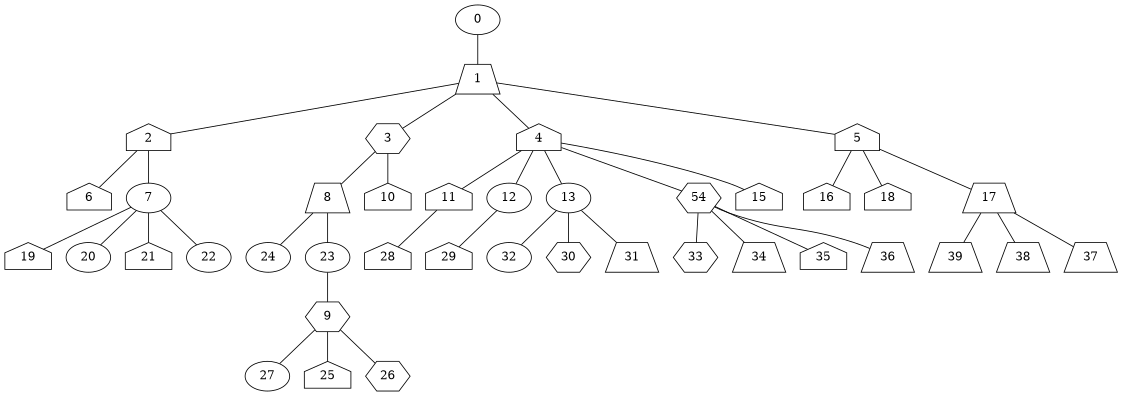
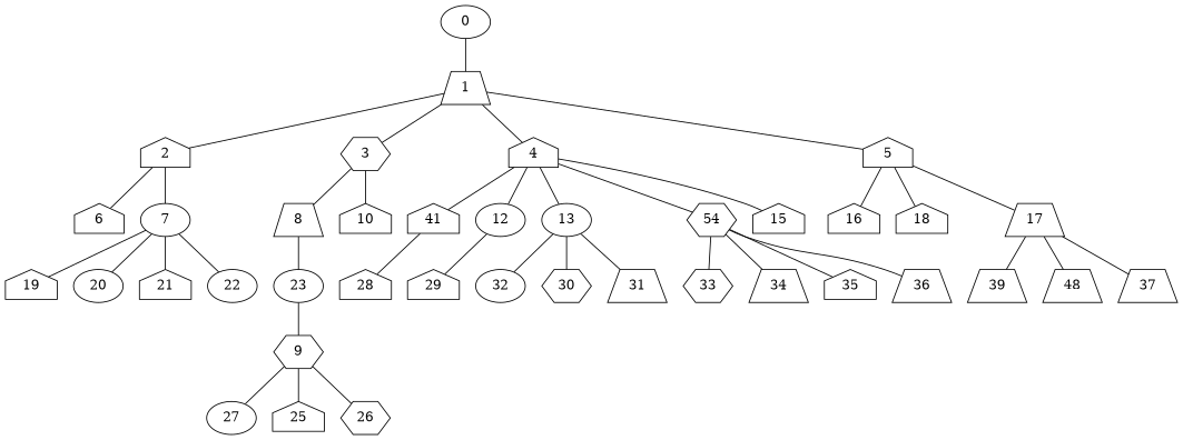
  graph {
    fontname="DejaVu Serif"
    node [fontname="DejaVu Serif" shape=house]
    edge [fontname="DejaVu Serif"]
    0 [shape=ellipse]
    1 [shape=trapezium]
    2
    3 [shape=hexagon]
    4
    5
    6
    7 [shape=ellipse]
    8 [shape=trapezium]
    10
-   11
+   11 [label=41]
    12 [shape=ellipse]
    13 [shape=ellipse]
    n14 [label=54 shape=hexagon]
    15
    16
    18
    17 [shape=trapezium]
    19
    20 [shape=ellipse]
    21
    22 [shape=ellipse]
-   24 [shape=ellipse]
    23 [shape=ellipse]
    9 [shape=hexagon]
    27 [shape=ellipse]
    25
    26 [shape=hexagon]
    28
    29
    32 [shape=ellipse]
    30 [shape=hexagon]
    31 [shape=trapezium]
    33 [shape=hexagon]
    34 [shape=trapezium]
    35
    36 [shape=trapezium]
    39 [shape=trapezium]
-   38 [shape=trapezium]
+   38 [shape=trapezium label=48]
    37 [shape=trapezium]
    0 -- 1
    1 -- 2
    1 -- 3
    1 -- 4
    1 -- 5
    2 -- 6
    2 -- 7
    3 -- 8
    3 -- 10
    4 -- 11
    4 -- 12
    4 -- 13
    4 -- n14
    4 -- 15
    5 -- 16
    5 -- 18
    5 -- 17
    7 -- 19
    7 -- 20
    7 -- 21
    7 -- 22
-   8 -- 24
    8 -- 23
    11 -- 28
    12 -- 29
    13 -- 32
    13 -- 30
    13 -- 31
    n14 -- 33
    n14 -- 34
    n14 -- 35
    n14 -- 36
    17 -- 39
    17 -- 38
    17 -- 37
    23 -- 9
    9 -- 27
    9 -- 25
    9 -- 26
  }
